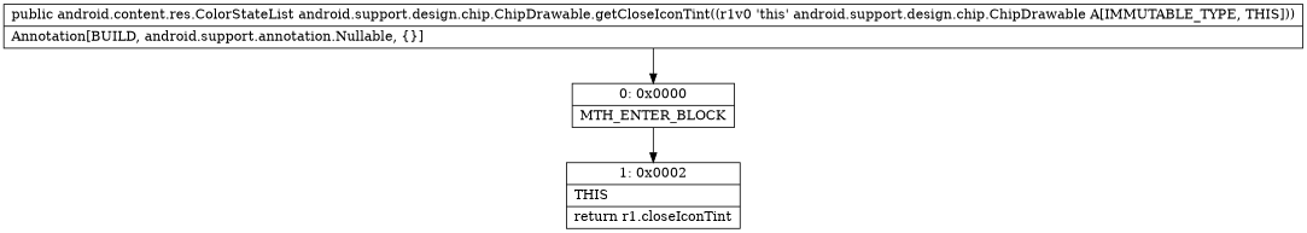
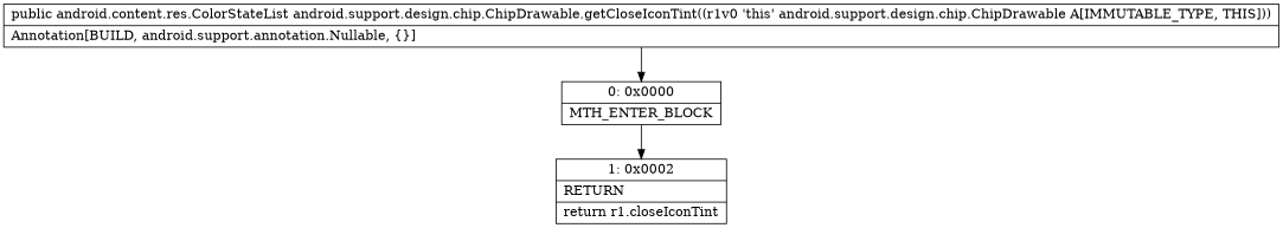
  digraph {
    node [shape=record]
    n1 [label="{0\:\ 0x0000|MTH_ENTER_BLOCK\l}"]
-   n2 [label="{1\:\ 0x0002|THIS\l|return r1.closeIconTint\l}"]
+   n2 [label="{1\:\ 0x0002|RETURN\l|return r1.closeIconTint\l}"]
    n3 [label="{public android.content.res.ColorStateList android.support.design.chip.ChipDrawable.getCloseIconTint((r1v0 'this' android.support.design.chip.ChipDrawable A[IMMUTABLE_TYPE, THIS]))  | Annotation[BUILD, android.support.annotation.Nullable, \{\}]\l}"]
    n1 -> n2
    n3 -> n1
  }
